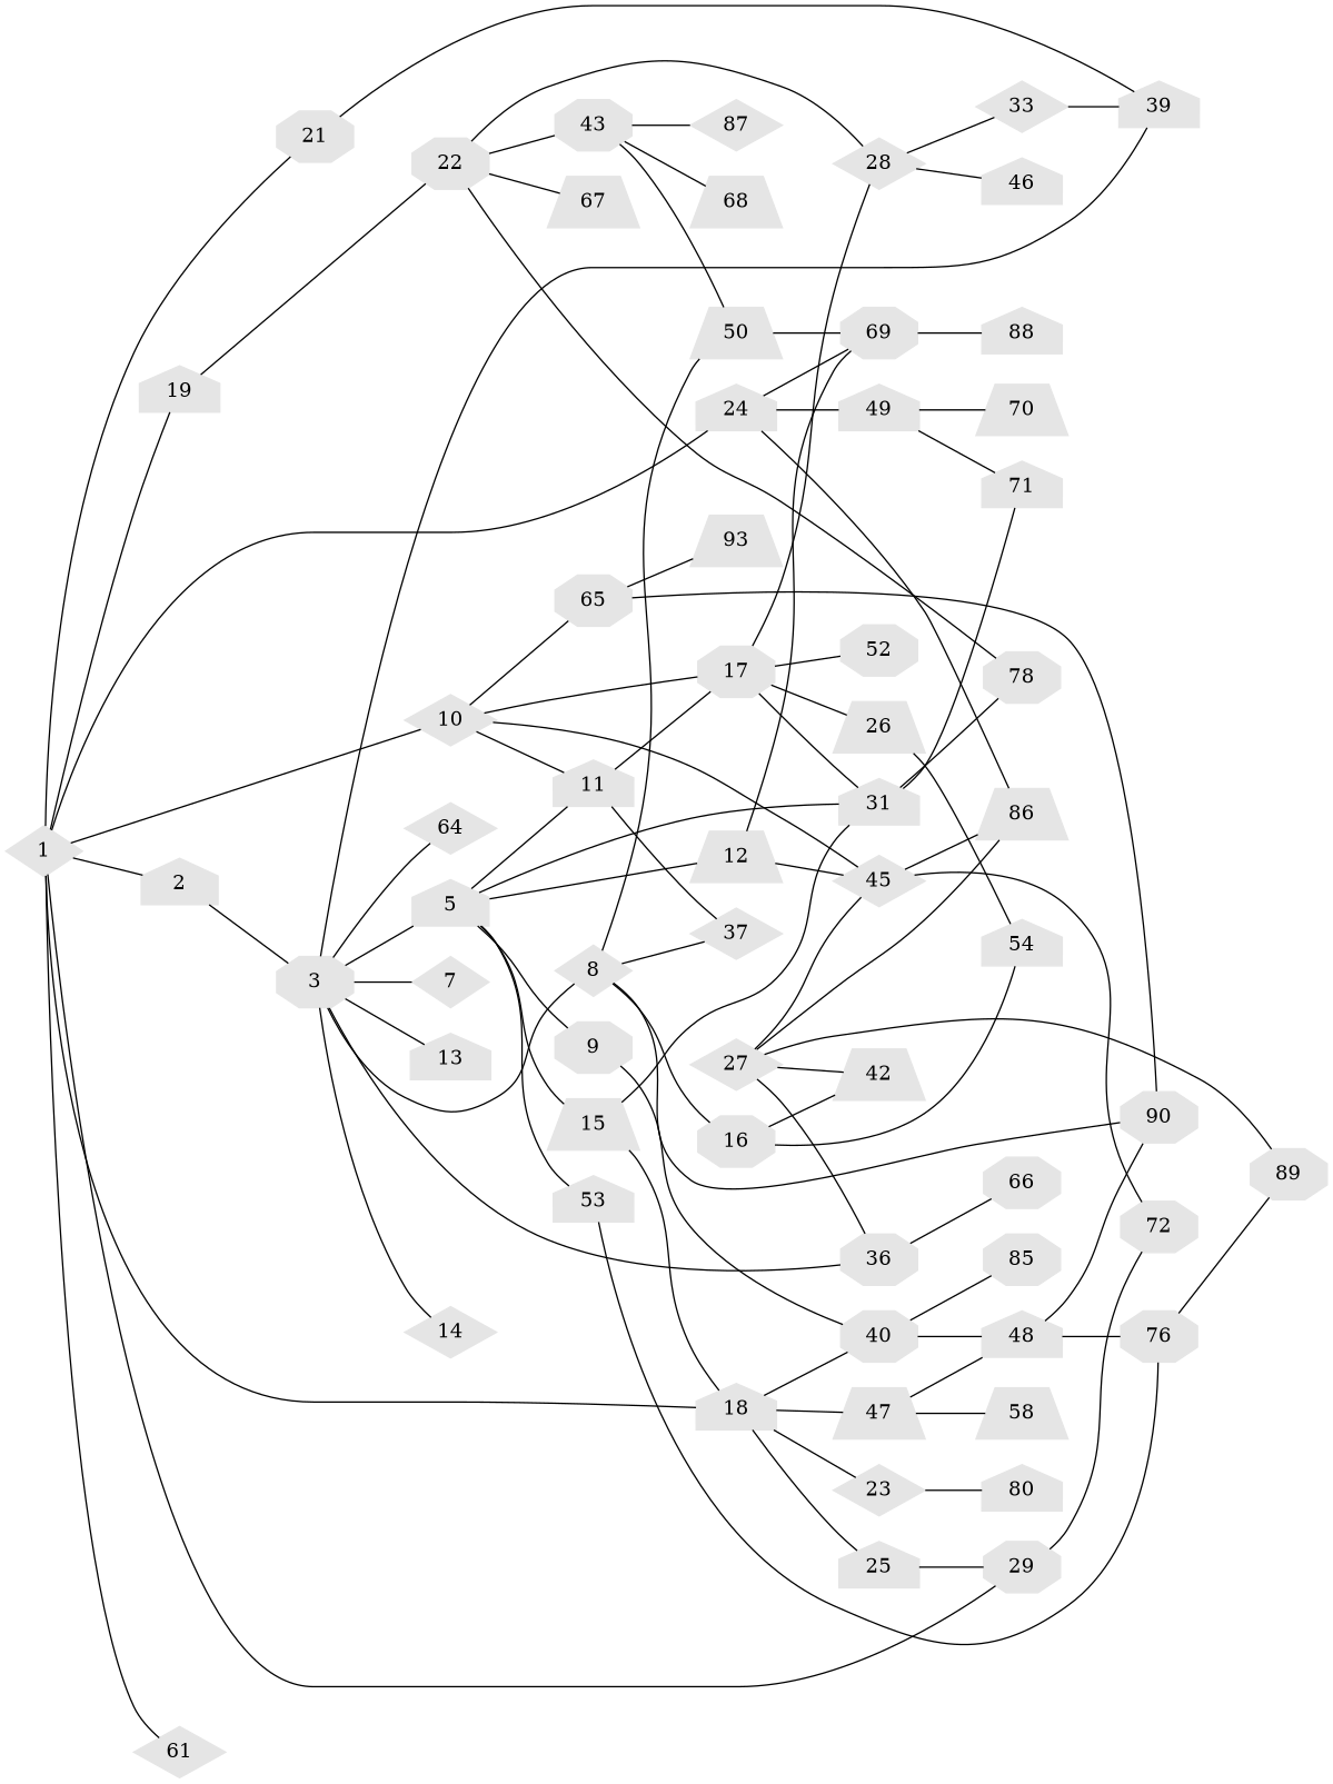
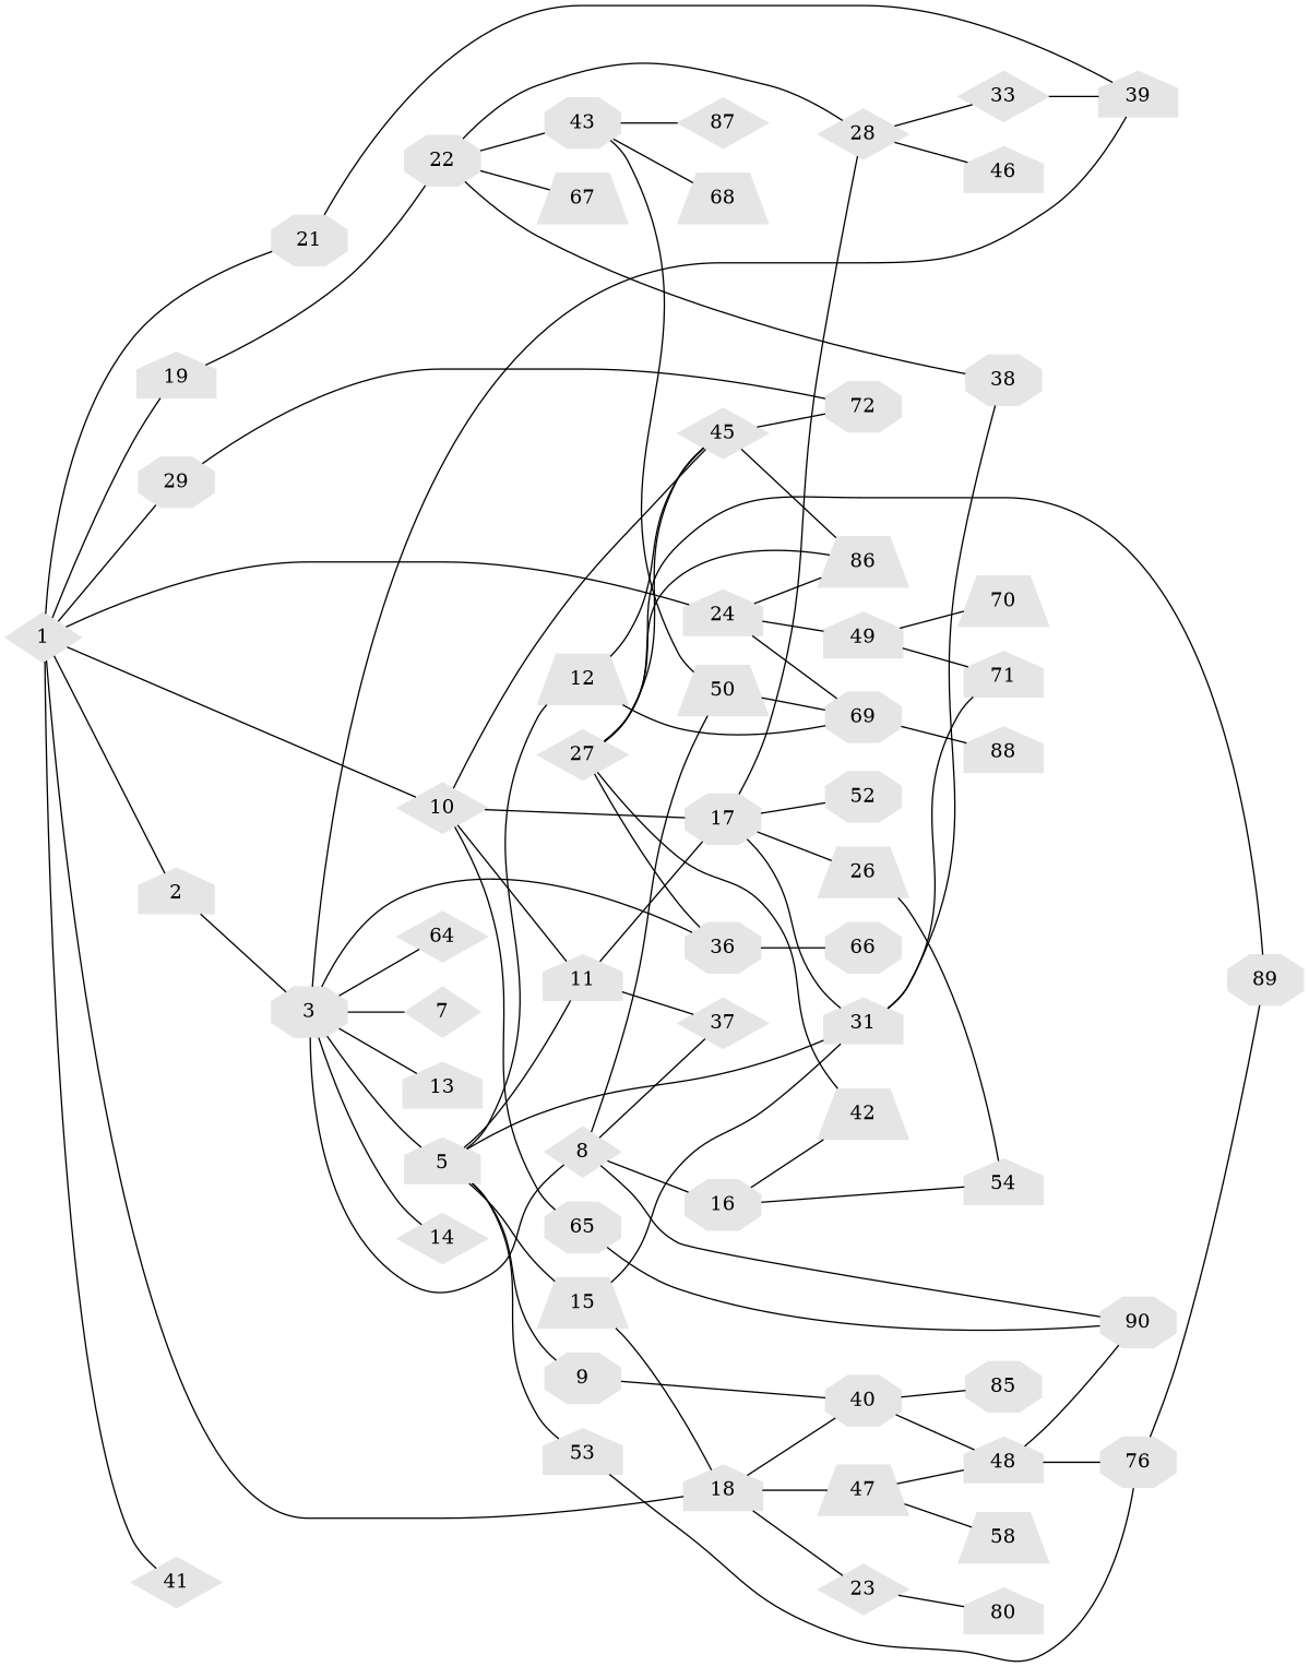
  graph {
    rankdir=LR
    node [color=gray90 shape=octagon style=filled]
    1 [shape=diamond super="+20"]
    2 [shape=house]
    10 [shape=diamond super="+35"]
    18 [shape=house super="+92"]
    19 [shape=house]
    21 [super="+51"]
    24 [shape=house super="+77"]
    29
-   61 [shape=diamond]
+   61 [shape=diamond label=41]
    3 [super="+4"]
    11 [shape=house super="+74"]
    17
    45 [shape=diamond super="+91"]
    65 [super="+73"]
    40 [super="+41"]
    23 [shape=diamond super="+63"]
-   25 [shape=house]
    47 [shape=trapezium super="+84"]
    22 [super="+44"]
    39 [shape=house]
    69 [super="+78"]
    49 [shape=house super="+57"]
    86 [shape=trapezium]
    72
    5 [shape=house super="+6"]
    7 [shape=diamond]
    8 [shape=diamond super="+34"]
    13 [shape=house]
    14 [shape=diamond super="+82"]
    64 [shape=diamond]
    36
    9 [super="+32"]
    12 [shape=trapezium]
    15 [shape=trapezium]
    31 [shape=house super="+75"]
    53 [shape=house]
    16
    37 [shape=diamond super="+55"]
    50 [shape=trapezium]
    90
    27 [shape=diamond super="+30"]
    42 [shape=trapezium]
    89
-   38 [label=78]
+   38
    71 [shape=house super="+83"]
    76
    54 [shape=house]
    48 [shape=house super="+62"]
    85
    26 [shape=trapezium super="+60"]
    28 [shape=diamond]
    52
-   93 [shape=trapezium]
    88 [shape=house]
    33 [shape=diamond]
    46 [shape=house super="+79"]
    80 [shape=house super="+81"]
    58 [shape=trapezium]
    43 [super="+59"]
    67 [shape=trapezium]
    68 [shape=trapezium]
    87 [shape=diamond]
    70 [shape=trapezium]
    66
    1 -- 2
    1 -- 10
    1 -- 18
    1 -- 19
    1 -- 21
    1 -- 24
    1 -- 29
    1 -- 61
    2 -- 3
    10 -- 11
    10 -- 17
    10 -- 45
    10 -- 65
    18 -- 40
    18 -- 23
-   18 -- 25
    18 -- 47
    19 -- 22
    21 -- 39
    24 -- 69
    24 -- 49
    24 -- 86
    29 -- 72
    3 -- 39
    3 -- 5
    3 -- 7
    3 -- 8
    3 -- 13
    3 -- 14
    3 -- 64
    3 -- 36
    11 -- 17
    11 -- 37
    17 -- 31
    17 -- 26
    17 -- 28
    17 -- 52
    45 -- 86
    45 -- 72
    65 -- 90
-   65 -- 93
    40 -- 48
    40 -- 85
    23 -- 80
-   25 -- 29
    47 -- 48
    47 -- 58
    22 -- 38
    22 -- 28
    22 -- 43 [weight=2]
    22 -- 67
    69 -- 88
    49 -- 71
    49 -- 70
    5 -- 11
    5 -- 9
    5 -- 12
    5 -- 15
    5 -- 31
    5 -- 53
    8 -- 16
    8 -- 37
    8 -- 50
    8 -- 90
    36 -- 66
    9 -- 40
    12 -- 45
    12 -- 69
    15 -- 18
    15 -- 31
    31 -- 38
    31 -- 71
    53 -- 76
    16 -- 42
    16 -- 54
    50 -- 69
    27 -- 45
    27 -- 86
    27 -- 36
    27 -- 42
    27 -- 89
    76 -- 89
    48 -- 90
    48 -- 76
    26 -- 54
    28 -- 33
    28 -- 46
    33 -- 39
    43 -- 50
    43 -- 68
    43 -- 87
  }
